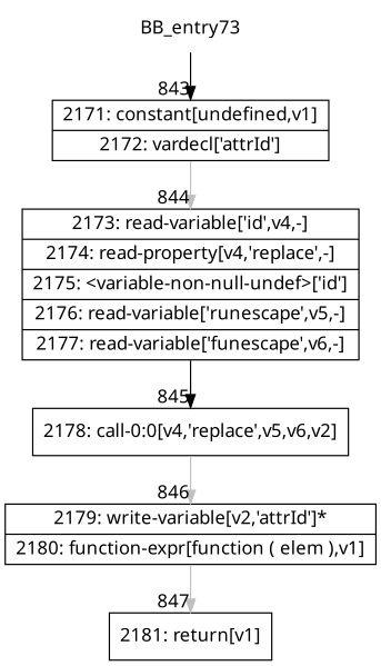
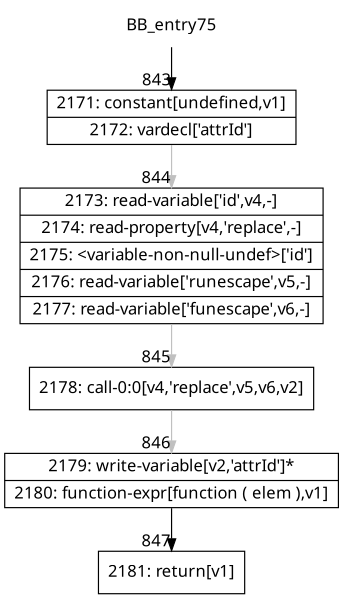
  digraph {
    fontname="Noto Sans"
    rankdir=TD
    node [fontname="Noto Sans" shape=record]
    edge [fontname="Noto Sans" headport=n tailport=s]
-   BB_entry73 [shape=none]
+   BB_entry73 [shape=none label=BB_entry75]
    n2 [label="{2171: constant[undefined,v1]|2172: vardecl['attrId']}"]
    n3 [label="{2173: read-variable['id',v4,-]|2174: read-property[v4,'replace',-]|2175: \<variable-non-null-undef\>['id']|2176: read-variable['runescape',v5,-]|2177: read-variable['funescape',v6,-]}"]
    n4 [label="{2178: call-0:0[v4,'replace',v5,v6,v2]}"]
    n5 [label="{2179: write-variable[v2,'attrId']*|2180: function-expr[function ( elem ),v1]}"]
    n6 [label="{2181: return[v1]}"]
    BB_entry73 -> n2 [headlabel="    843"]
    n2 -> n3 [color=gray headlabel="      844"]
-   n3 -> n4 [headlabel="      845"]
+   n3 -> n4 [headlabel="      845" color=gray]
    n4 -> n5 [color=gray headlabel="      846"]
-   n5 -> n6 [headlabel="      847" color=gray]
+   n5 -> n6 [headlabel="      847"]
  }
